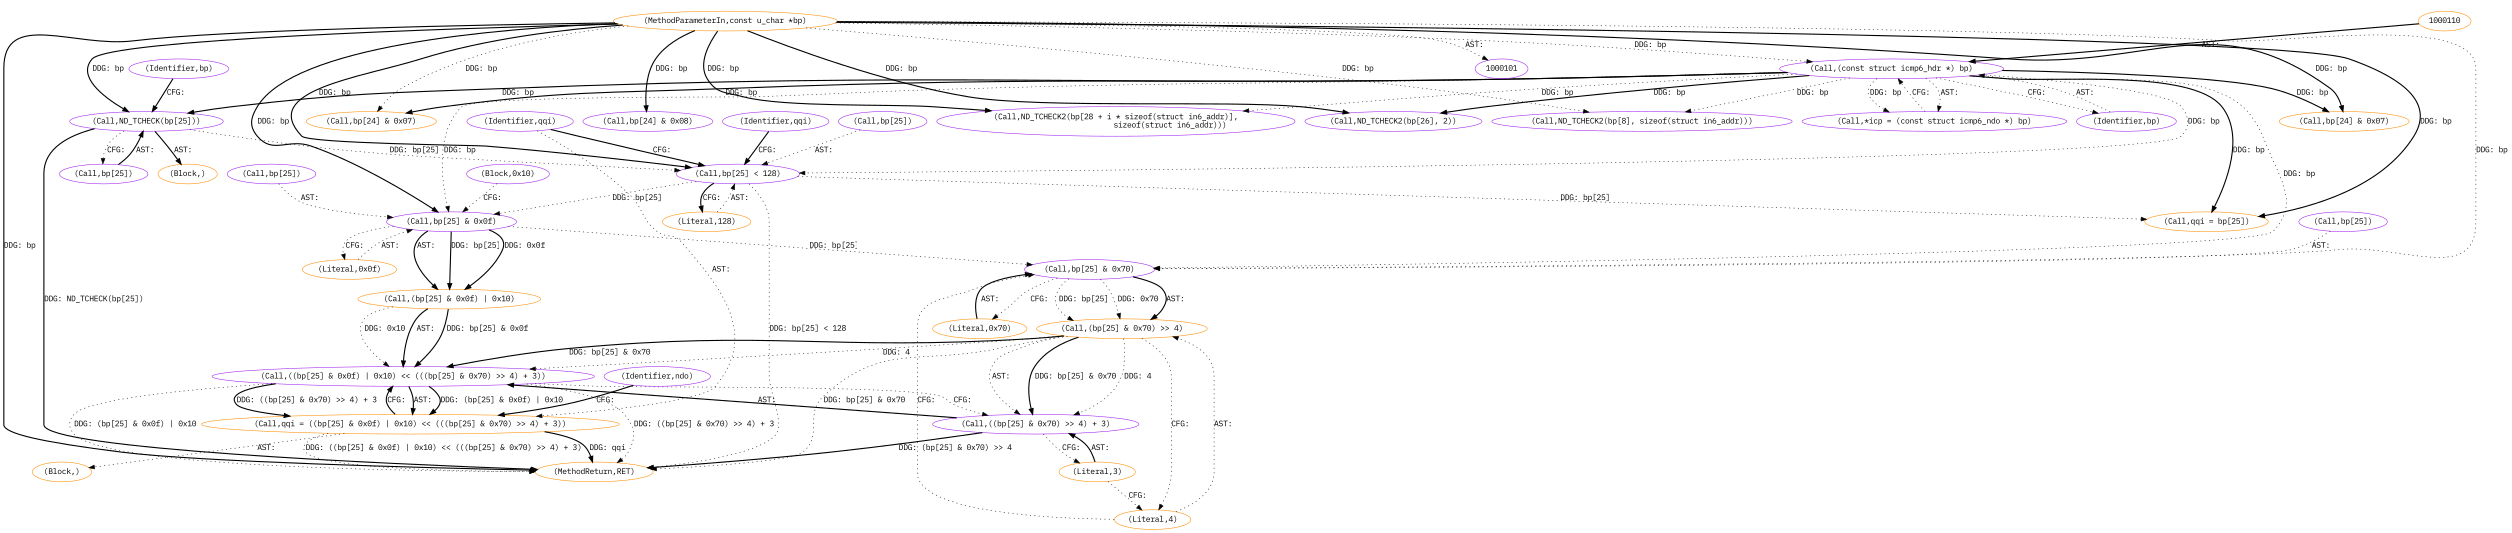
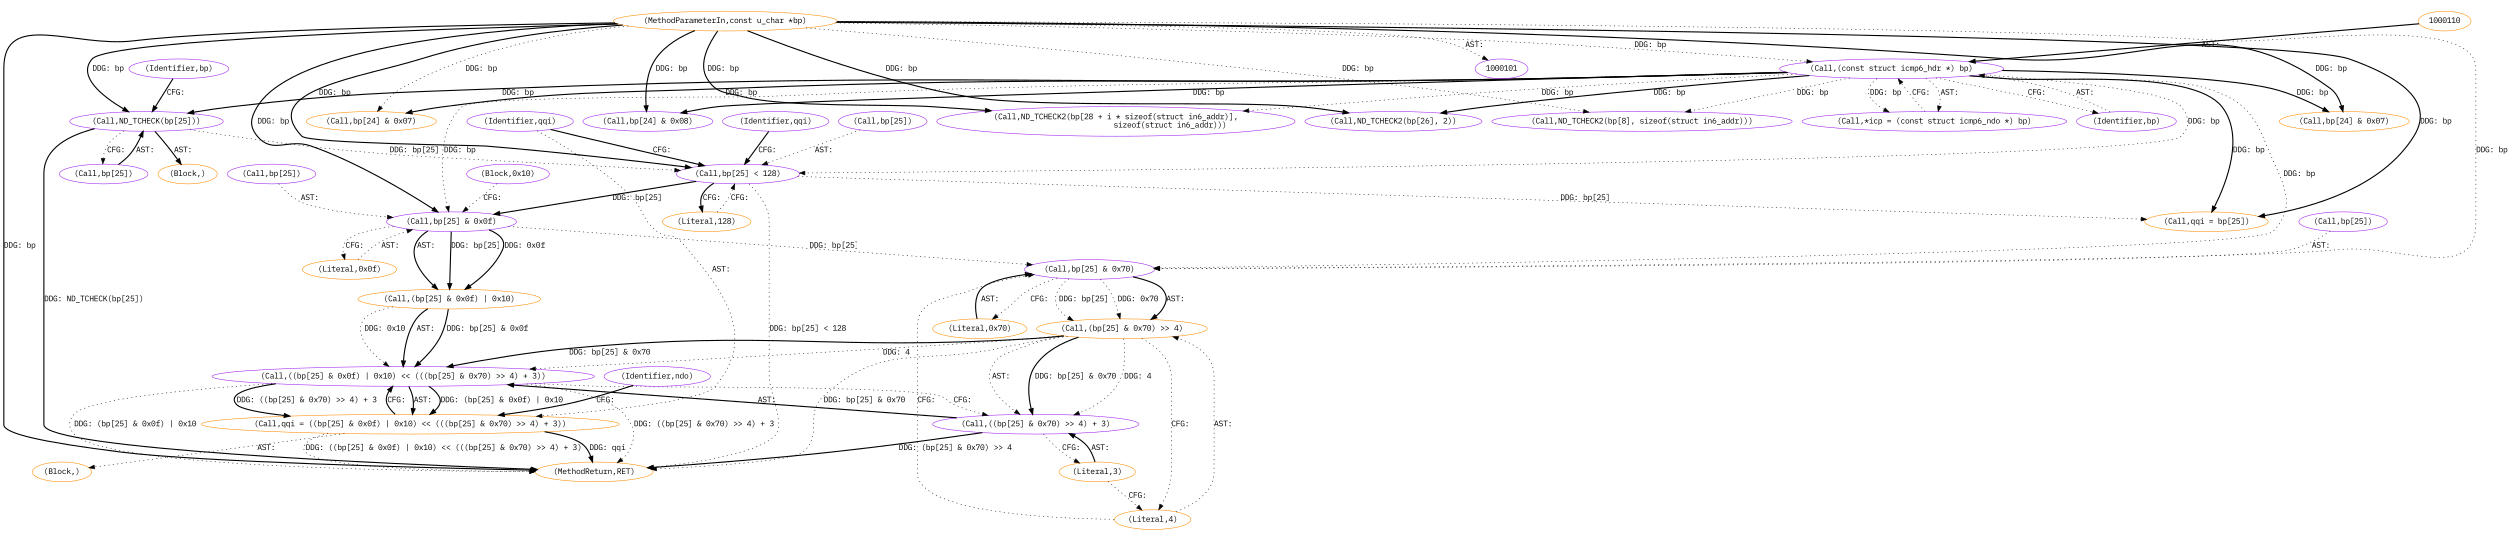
  digraph {
    fontname="IBM Plex Mono"
    node [color=purple fontname="IBM Plex Mono"]
    edge [fontname="IBM Plex Mono" style=dotted]
    n1 [label="(Call,bp[25] & 0x70)"]
    n2 [color=darkorange label="(Call,(bp[25] & 0x70) >> 4)"]
    n3 [color=darkorange label="(Literal,0x70)"]
    n4 [color=darkorange label="(MethodReturn,RET)"]
    n5 [label="(Call,((bp[25] & 0x0f) | 0x10) << (((bp[25] & 0x70) >> 4) + 3))"]
    n6 [label="(Call,((bp[25] & 0x70) >> 4) + 3)"]
    n7 [color=darkorange label="(Literal,4)"]
    n8 [label="(Call,bp[25] & 0x0f)"]
    n9 [color=darkorange label="(Literal,0x0f)"]
    n10 [color=darkorange label="(Call,(bp[25] & 0x0f) | 0x10)"]
    n11 [label="(Call,bp[25] < 128)"]
    n12 [color=darkorange label="(Call,qqi = bp[25])"]
    n13 [color=darkorange label="(Literal,128)"]
    n14 [label="(Call,ND_TCHECK(bp[25]))"]
    n15 [color=darkorange label="(Block,)"]
    n16 [label="(Call,bp[25])"]
    n17 [label="(Call,(const struct icmp6_hdr *) bp)"]
    n18 [label="(Call,ND_TCHECK2(bp[8], sizeof(struct in6_addr)))"]
    n19 [color=darkorange label="(Call,bp[24] & 0x07)"]
    n20 [label="(Identifier,bp)"]
    n21 [label="(Call,bp[24] & 0x08)"]
    n22 [label="(Call,ND_TCHECK2(bp[28 + i * sizeof(struct in6_addr)],\n                        sizeof(struct in6_addr)))"]
    n23 [color=darkorange label="(Call,bp[24] & 0x07)"]
    n24 [label="(Call,ND_TCHECK2(bp[26], 2))"]
    n25 [label="(Call,*icp = (const struct icmp6_ndo *) bp)"]
    n26 [color=darkorange label="(MethodParameterIn,const u_char *bp)"]
    1000101
    n28 [color=darkorange label="(Call,qqi = ((bp[25] & 0x0f) | 0x10) << (((bp[25] & 0x70) >> 4) + 3))"]
    n29 [color=darkorange label="(Literal,3)"]
    n30 [color=darkorange label="(Block,)"]
    n31 [label="(Identifier,qqi)"]
    n32 [label="(Block,0x10)"]
    n33 [label="(Identifier,qqi)"]
    n34 [label="(Call,bp[25])"]
    n35 [label="(Identifier,ndo)"]
    n36 [label="(Call,bp[25])"]
    n37 [label="(Call,bp[25])"]
    n38 [label="(Identifier,bp)"]
    1000110 [color=darkorange]
    n1 -> n2 [label="AST: " style=bold]
    n1 -> n2 [label="DDG: bp[25]"]
    n1 -> n2 [label="DDG: 0x70"]
    n1 -> n3 [label="CFG: "]
    n2 -> n4 [label="DDG: bp[25] & 0x70"]
    n2 -> n5 [label="DDG: bp[25] & 0x70" style=bold]
    n2 -> n5 [label="DDG: 4"]
    n2 -> n6 [label="AST: "]
    n2 -> n6 [label="DDG: bp[25] & 0x70" style=bold]
    n2 -> n6 [label="DDG: 4"]
    n2 -> n7 [label="CFG: "]
    n3 -> n1 [label="AST: " style=bold]
    n5 -> n4 [label="DDG: (bp[25] & 0x0f) | 0x10"]
    n5 -> n4 [label="DDG: ((bp[25] & 0x70) >> 4) + 3"]
    n5 -> n6 [label="CFG: "]
    n5 -> n28 [label="AST: " style=bold]
    n5 -> n28 [label="DDG: (bp[25] & 0x0f) | 0x10" style=bold]
    n5 -> n28 [label="DDG: ((bp[25] & 0x70) >> 4) + 3" style=bold]
    n6 -> n4 [label="DDG: (bp[25] & 0x70) >> 4" style=bold]
    n6 -> n5 [label="AST: " style=bold]
    n6 -> n29 [label="CFG: "]
    n7 -> n1 [label="CFG: "]
    n7 -> n2 [label="AST: "]
    n8 -> n1 [label="DDG: bp[25]"]
    n8 -> n9 [label="CFG: "]
    n8 -> n10 [label="AST: " style=bold]
    n8 -> n10 [label="DDG: bp[25]" style=bold]
    n8 -> n10 [label="DDG: 0x0f" style=bold]
    n9 -> n8 [label="AST: "]
    n10 -> n5 [label="AST: " style=bold]
    n10 -> n5 [label="DDG: bp[25] & 0x0f" style=bold]
    n10 -> n5 [label="DDG: 0x10"]
    n11 -> n4 [label="DDG: bp[25] < 128"]
-   n11 -> n8 [label="DDG: bp[25]"]
+   n11 -> n8 [label="DDG: bp[25]" style=bold]
    n11 -> n12 [label="DDG: bp[25]"]
    n11 -> n13 [label="CFG: " style=bold]
-   n13 -> n11 [label="AST: "]
+   n13 -> n11 [label="CFG: "]
    n14 -> n4 [label="DDG: ND_TCHECK(bp[25])" style=bold]
    n14 -> n11 [label="DDG: bp[25]"]
    n14 -> n15 [label="AST: " style=bold]
    n14 -> n16 [label="CFG: "]
    n16 -> n14 [label="AST: " style=bold]
    n17 -> n1 [label="DDG: bp"]
    n17 -> n8 [label="DDG: bp"]
    n17 -> n11 [label="DDG: bp"]
    n17 -> n12 [label="DDG: bp" style=bold]
    n17 -> n14 [label="DDG: bp" style=bold]
    n17 -> n18 [label="DDG: bp"]
    n17 -> n19 [label="DDG: bp" style=bold]
    n17 -> n20 [label="CFG: "]
+   n17 -> n21 [label="DDG: bp" style=bold]
    n17 -> n22 [label="DDG: bp"]
    n17 -> n23 [label="DDG: bp" style=bold]
    n17 -> n24 [label="DDG: bp" style=bold]
    n17 -> n25 [label="AST: "]
    n17 -> n25 [label="DDG: bp"]
    n20 -> n17 [label="AST: "]
    n25 -> n17 [label="CFG: "]
    n26 -> n1 [label="DDG: bp"]
    n26 -> n4 [label="DDG: bp" style=bold]
    n26 -> n8 [label="DDG: bp" style=bold]
    n26 -> n11 [label="DDG: bp" style=bold]
    n26 -> n12 [label="DDG: bp" style=bold]
    n26 -> n14 [label="DDG: bp" style=bold]
    n26 -> n17 [label="DDG: bp"]
    n26 -> n18 [label="DDG: bp"]
    n26 -> n19 [label="DDG: bp"]
    n26 -> n21 [label="DDG: bp" style=bold]
    n26 -> n22 [label="DDG: bp" style=bold]
    n26 -> n23 [label="DDG: bp" style=bold]
    n26 -> n24 [label="DDG: bp" style=bold]
    n26 -> 1000101 [label="AST: "]
    n28 -> n4 [label="DDG: ((bp[25] & 0x0f) | 0x10) << (((bp[25] & 0x70) >> 4) + 3)"]
    n28 -> n4 [label="DDG: qqi" style=bold]
    n28 -> n5 [label="CFG: " style=bold]
    n28 -> n30 [label="AST: "]
    n29 -> n6 [label="AST: " style=bold]
    n29 -> n7 [label="CFG: "]
    n31 -> n11 [label="CFG: " style=bold]
    n32 -> n8 [label="CFG: "]
    n33 -> n11 [label="CFG: " style=bold]
    n33 -> n28 [label="AST: "]
    n34 -> n8 [label="AST: "]
    n35 -> n28 [label="CFG: " style=bold]
    n36 -> n11 [label="AST: "]
    n37 -> n1 [label="AST: "]
    n38 -> n14 [label="CFG: " style=bold]
    1000110 -> n17 [label="AST: " style=bold]
  }
